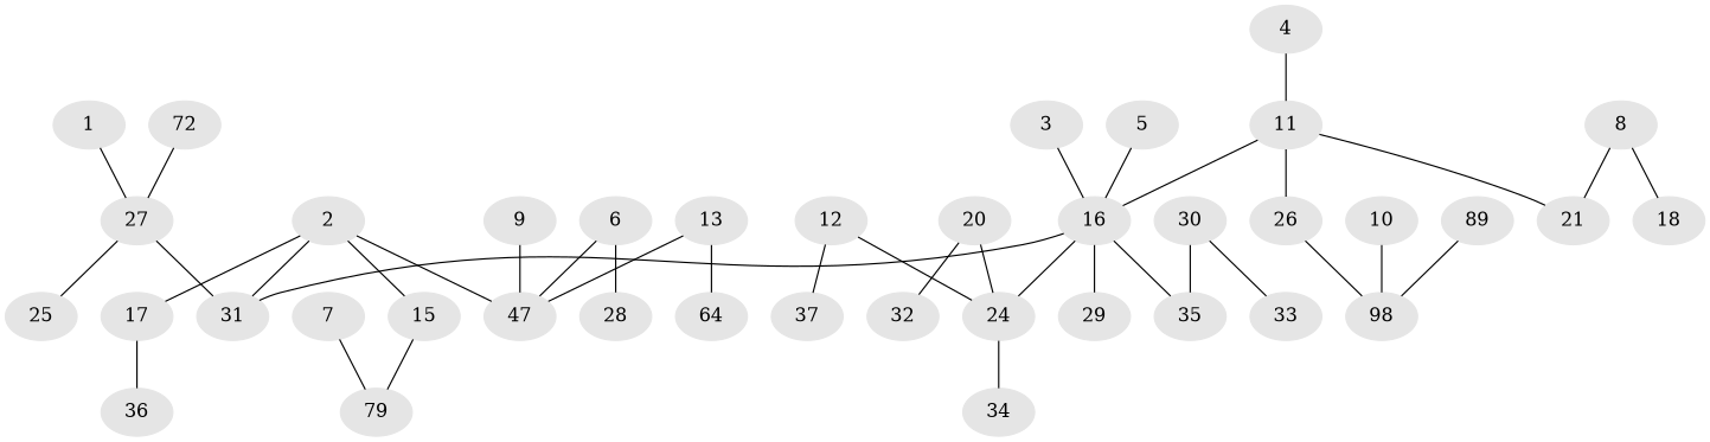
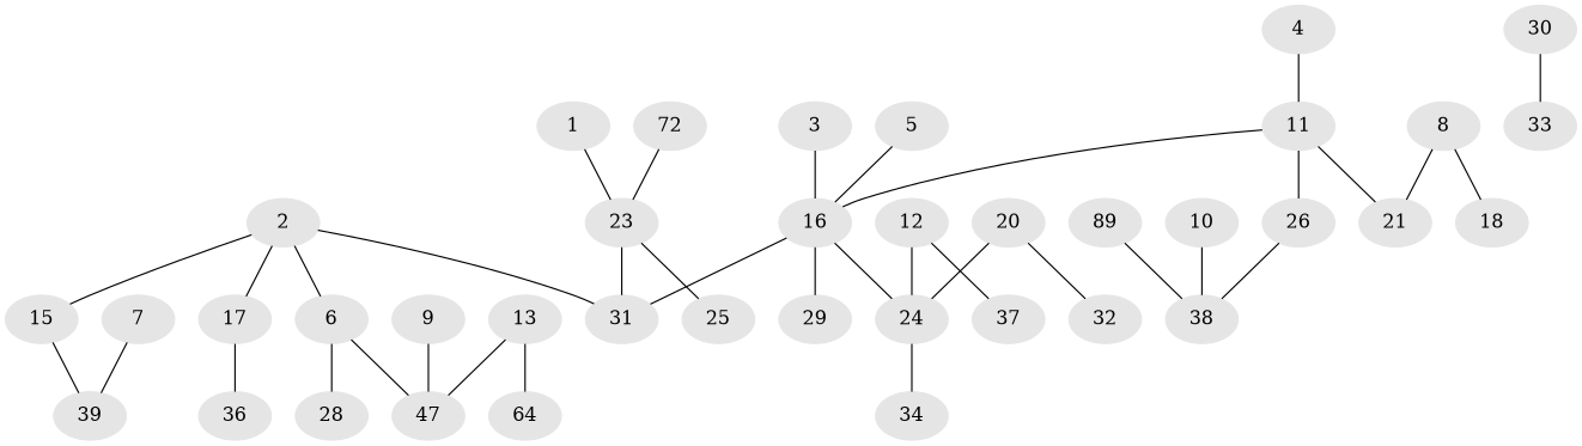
  graph {
    node [color=gray90 style=filled]
    edge [weight=1.0]
    1
-   23 [label=27]
+   23
    31
    25
    2
    15
    17
    n8 [label=47]
-   39 [label=79]
+   39
    36
    3
    16
    24
    29
-   35
    4
    11
    21
    26
    5
    6
    28
    7
    8
    18
    9
    10
-   38 [label=98]
+   38
    12
    37
    34
    13
    n33 [label=64]
    n34 [label=89]
    20
    32
    n37 [label=72]
    30
    33
    1 -- 23
    23 -- 31
    23 -- 25
    2 -- 31
    2 -- 15
    2 -- 17
-   2 -- n8
+   2 -- 6
    15 -- 39
    17 -- 36
    3 -- 16
    16 -- 31
    16 -- 24
    16 -- 29
-   16 -- 35
    24 -- 34
    4 -- 11
    11 -- 16
    11 -- 21
    11 -- 26
    26 -- 38
    5 -- 16
    6 -- n8
    6 -- 28
    7 -- 39
    8 -- 21
    8 -- 18
    9 -- n8
    10 -- 38
    12 -- 24
    12 -- 37
    13 -- n8
    13 -- n33
    n34 -- 38
    20 -- 24
    20 -- 32
    n37 -- 23
-   30 -- 35
    30 -- 33
  }
